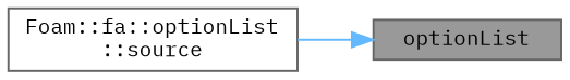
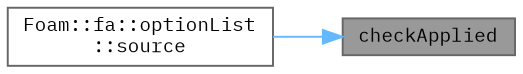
  digraph {
    rankdir=RL
    fontname="IBM Plex Mono"
    node [fontname="IBM Plex Mono" fontsize=10 shape=box style=filled]
-   n1 [color=gray40 fillcolor=grey60 fontcolor=black height=0.2 label=optionList width=0.4]
+   n1 [color=gray40 fillcolor=grey60 fontcolor=black height=0.2 label=checkApplied width=0.4]
    n2 [color=grey40 fillcolor=white height=0.2 label="Foam::fa::optionList\l::source" width=0.4]
    n1 -> n2 [color=steelblue1 dir=back fontname="IBM Plex Mono" fontsize=10 labelfontname=Helvetica labelfontsize=10 style=solid]
  }
